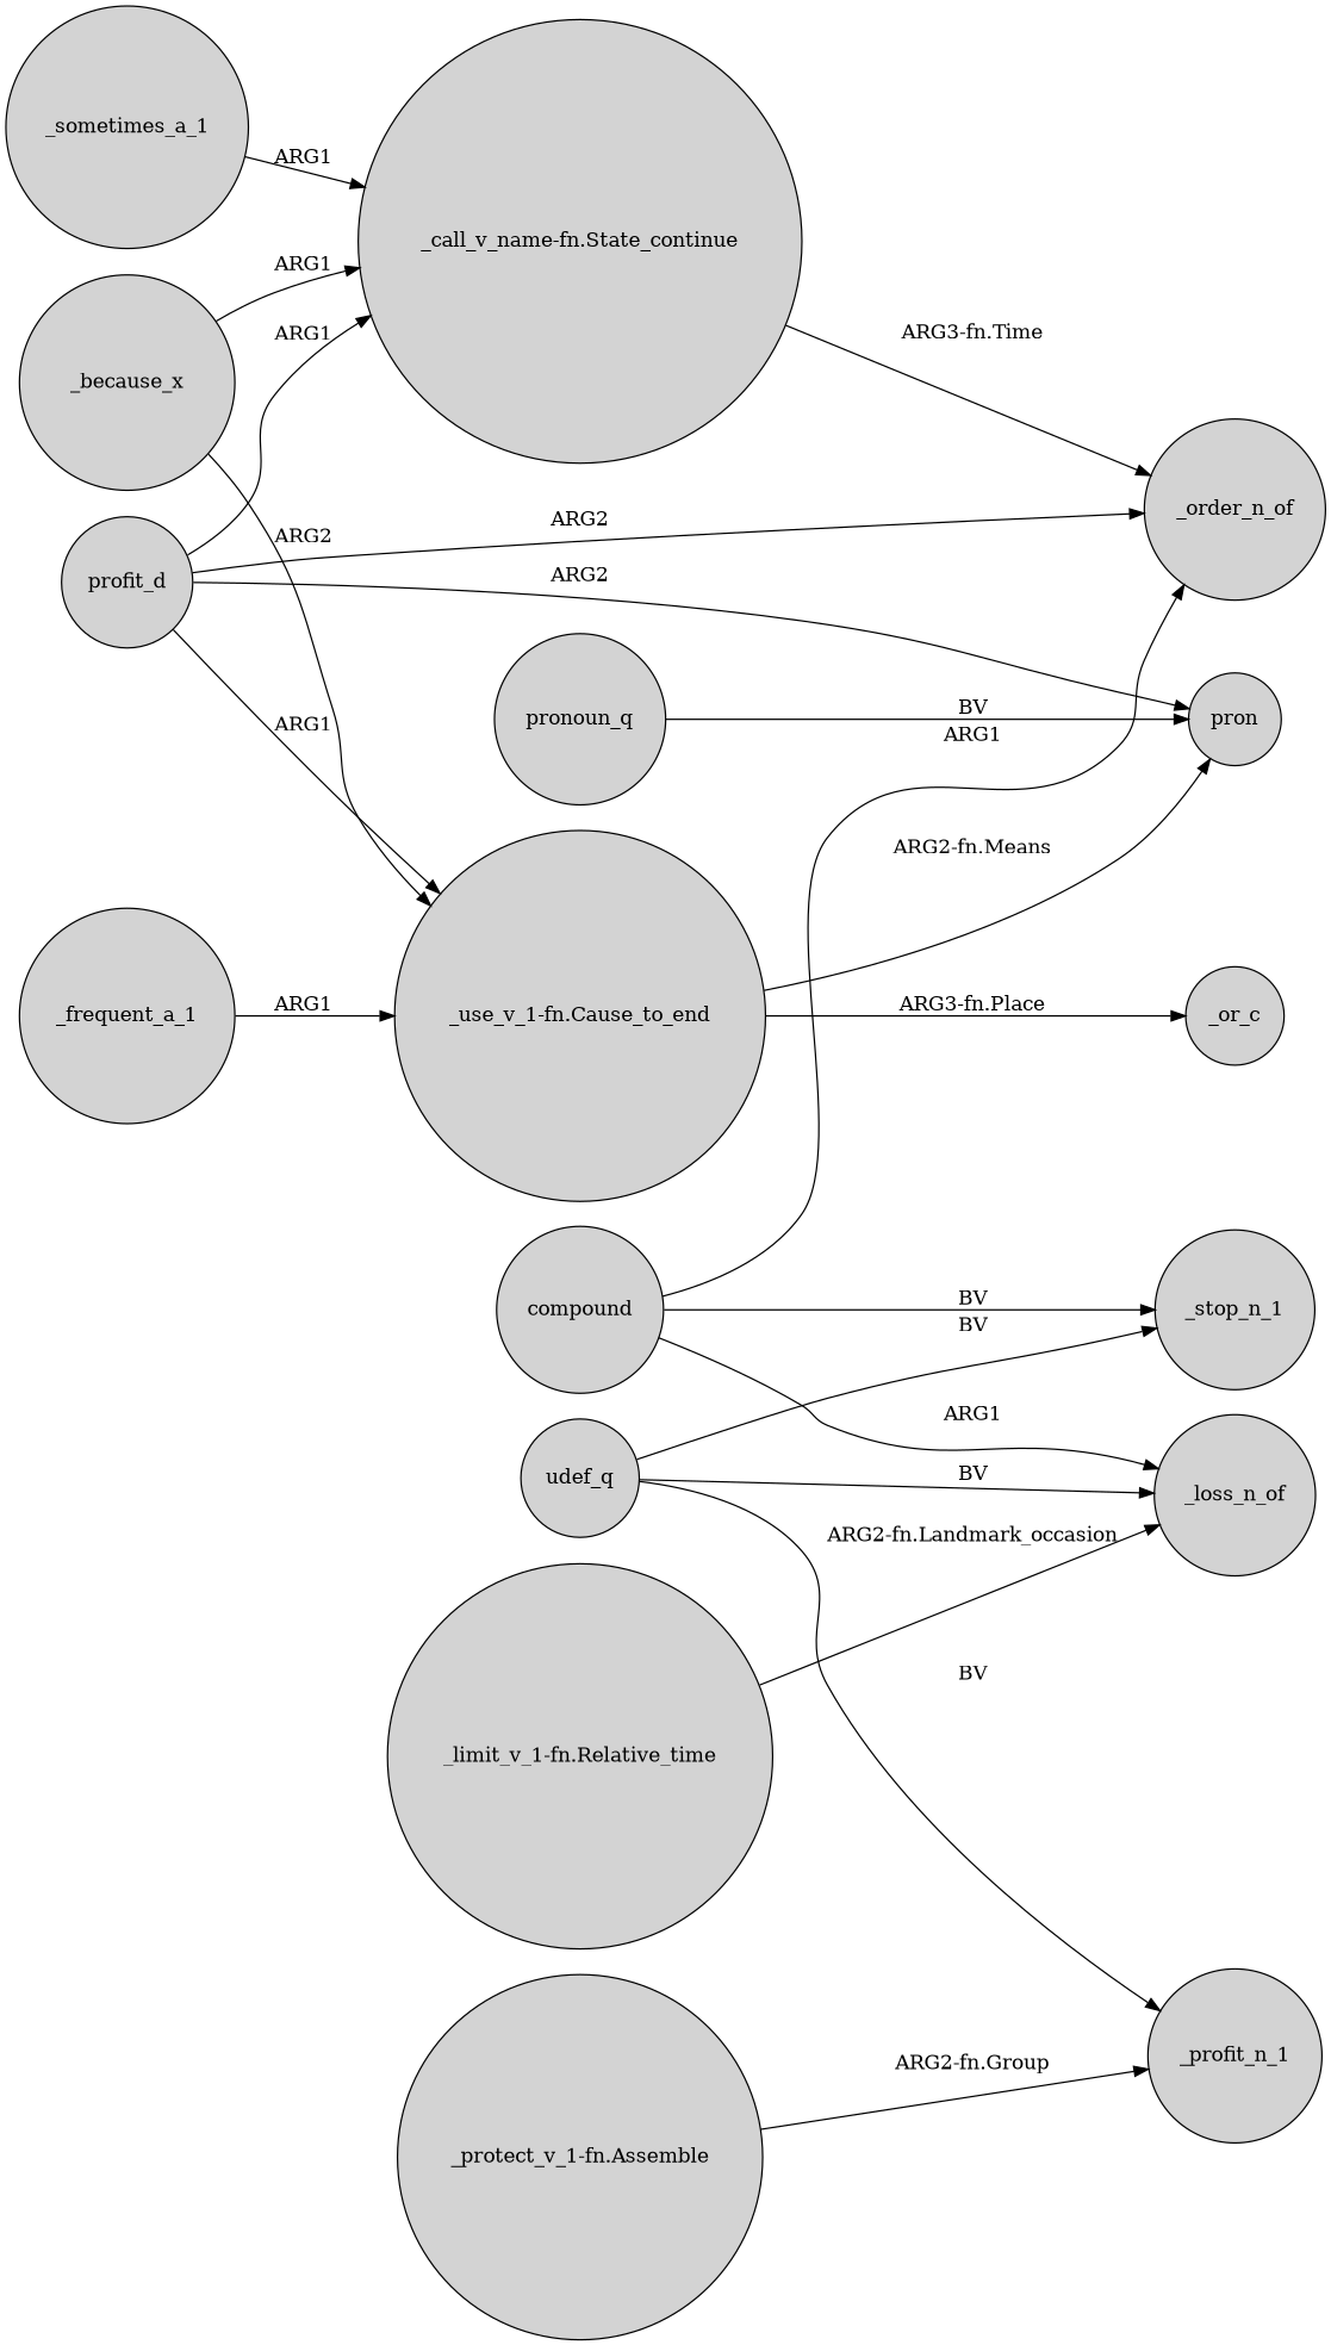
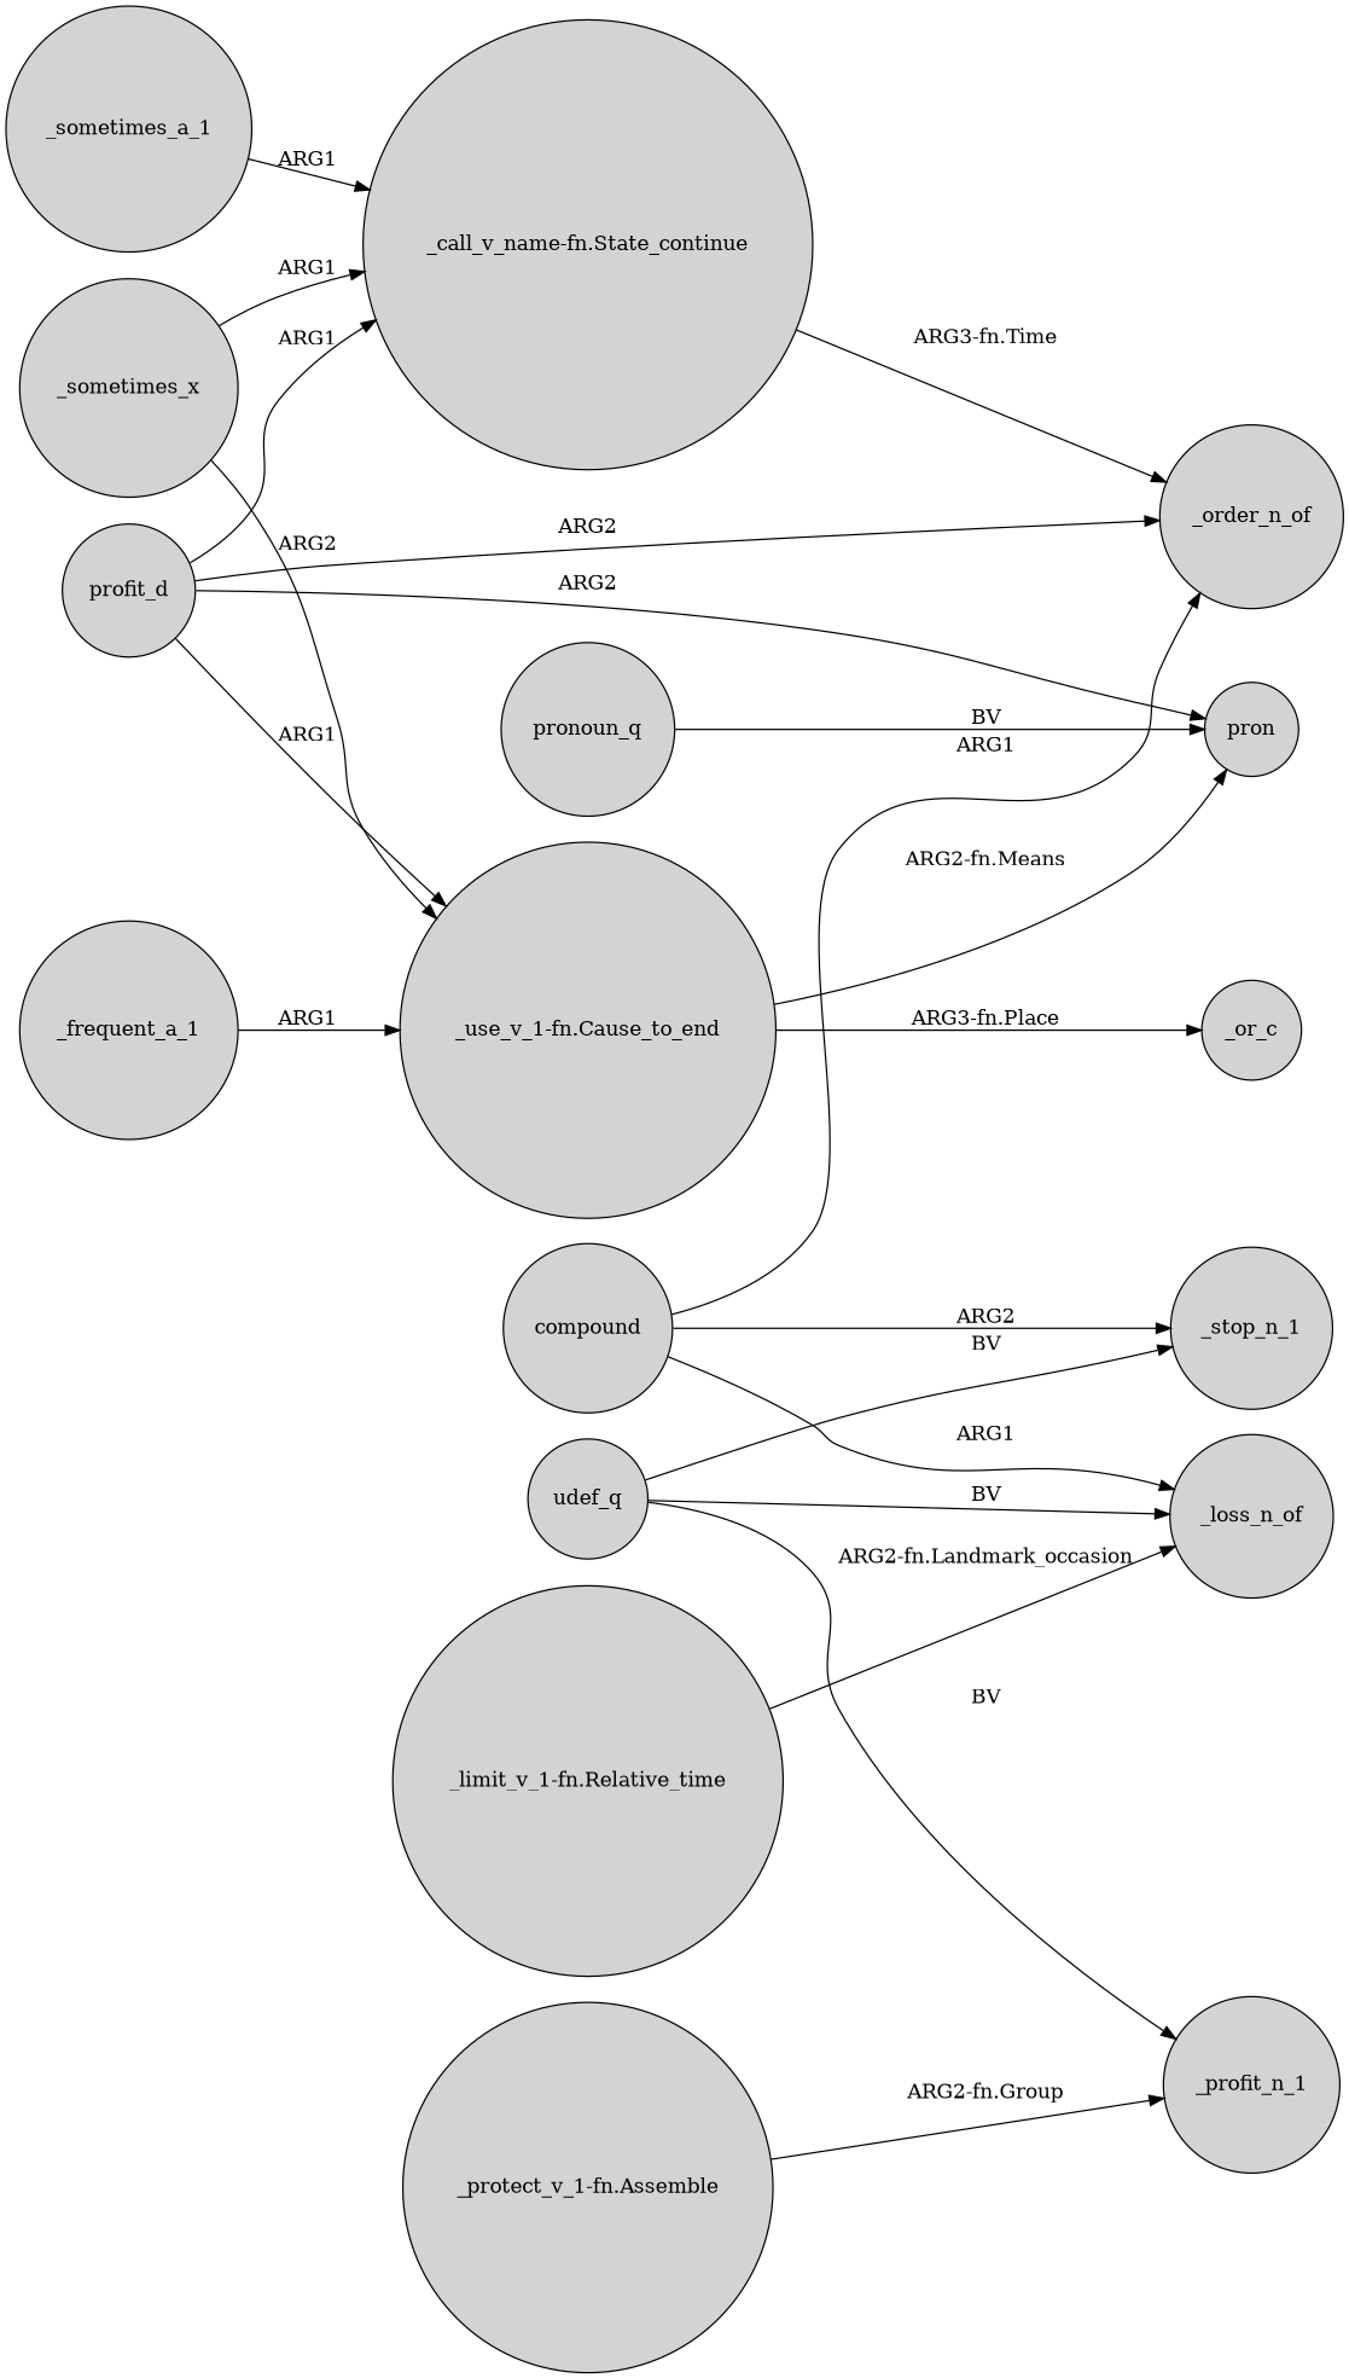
  digraph {
    rankdir=LR
    node [shape=circle style=filled]
    compound
    _order_n_of
    _stop_n_1
    _loss_n_of
    "_protect_v_1-fn.Assemble"
    _profit_n_1
    n7 [label=profit_d]
    "_call_v_name-fn.State_continue"
    pron
    "_use_v_1-fn.Cause_to_end"
    _or_c
    udef_q
-   _because_x
+   _because_x [label=_sometimes_x]
    pronoun_q
    _sometimes_a_1
    "_limit_v_1-fn.Relative_time"
    _frequent_a_1
    compound -> _order_n_of [label=ARG1]
-   compound -> _stop_n_1 [label=BV]
+   compound -> _stop_n_1 [label=ARG2]
    compound -> _loss_n_of [label=ARG1]
    "_protect_v_1-fn.Assemble" -> _profit_n_1 [label="ARG2-fn.Group"]
    n7 -> _order_n_of [label=ARG2]
    n7 -> "_call_v_name-fn.State_continue" [label=ARG1]
    n7 -> pron [label=ARG2]
    n7 -> "_use_v_1-fn.Cause_to_end" [label=ARG1]
    "_call_v_name-fn.State_continue" -> _order_n_of [label="ARG3-fn.Time"]
    "_use_v_1-fn.Cause_to_end" -> pron [label="ARG2-fn.Means"]
    "_use_v_1-fn.Cause_to_end" -> _or_c [label="ARG3-fn.Place"]
    udef_q -> _stop_n_1 [label=BV]
    udef_q -> _loss_n_of [label=BV]
    udef_q -> _profit_n_1 [label=BV]
    _because_x -> "_call_v_name-fn.State_continue" [label=ARG1]
    _because_x -> "_use_v_1-fn.Cause_to_end" [label=ARG2]
    pronoun_q -> pron [label=BV]
    _sometimes_a_1 -> "_call_v_name-fn.State_continue" [label=ARG1]
    "_limit_v_1-fn.Relative_time" -> _loss_n_of [label="ARG2-fn.Landmark_occasion"]
    _frequent_a_1 -> "_use_v_1-fn.Cause_to_end" [label=ARG1]
  }
